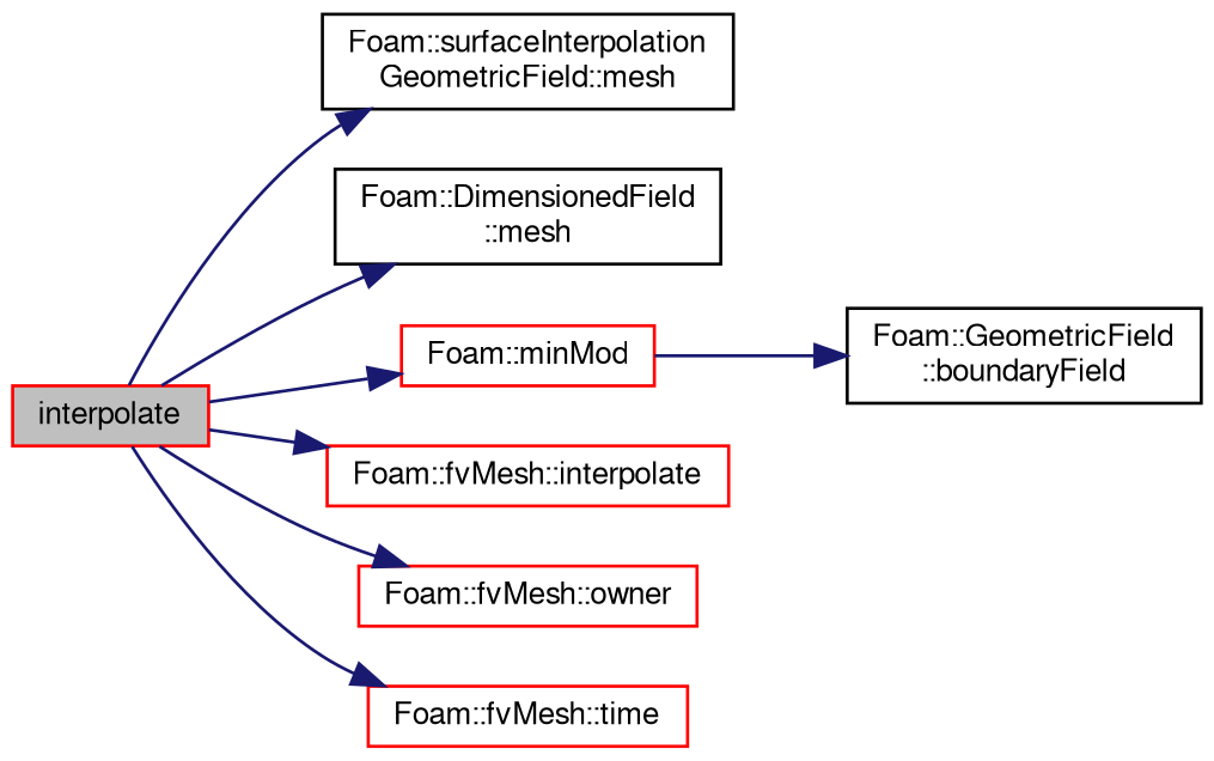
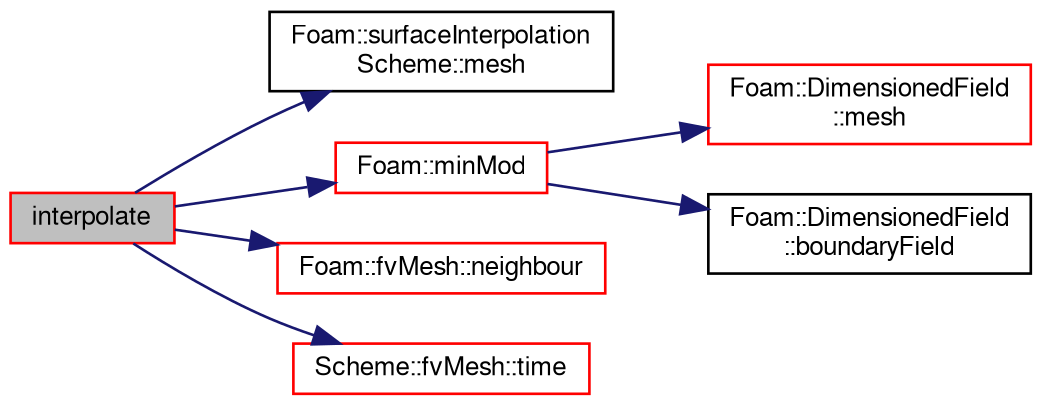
  digraph {
    rankdir=LR
    node [color=red fontname=FreeSans fontsize=10 shape=record]
    edge [color=midnightblue fontname=FreeSans fontsize=10 labelfontname=FreeSans labelfontsize=10 style=solid]
    n1 [fillcolor=grey75 fontcolor=black height=0.2 label=interpolate style=filled width=0.4]
-   n2 [color=black height=0.2 label="Foam::surfaceInterpolation\lGeometricField::mesh" width=0.4]
-   n3 [color=black height=0.2 label="Foam::DimensionedField\l::mesh" width=0.4]
+   n2 [color=black height=0.2 label="Foam::surfaceInterpolation\lScheme::mesh" width=0.4]
+   n3 [height=0.2 label="Foam::DimensionedField\l::mesh" width=0.4]
    n4 [height=0.2 label="Foam::minMod" width=0.4]
-   n5 [height=0.2 label="Foam::fvMesh::interpolate" width=0.4]
-   n6 [height=0.2 label="Foam::fvMesh::owner" width=0.4]
-   n7 [height=0.2 label="Foam::fvMesh::time" width=0.4]
-   n8 [color=black height=0.2 label="Foam::GeometricField\l::boundaryField" width=0.4]
+   n5 [height=0.2 label="Foam::fvMesh::neighbour" width=0.4]
+   n7 [height=0.2 label="Scheme::fvMesh::time" width=0.4]
+   n8 [color=black height=0.2 label="Foam::DimensionedField\l::boundaryField" width=0.4]
    n1 -> n2
-   n1 -> n3
+   n4 -> n3
    n1 -> n4
    n1 -> n5
-   n1 -> n6
    n1 -> n7
    n4 -> n8
  }
